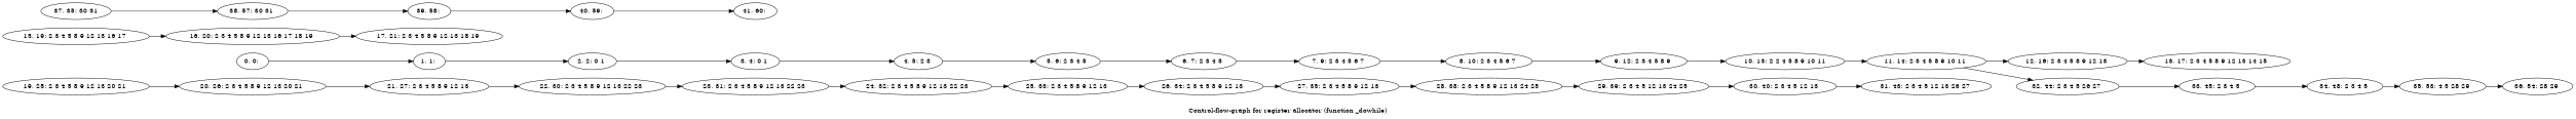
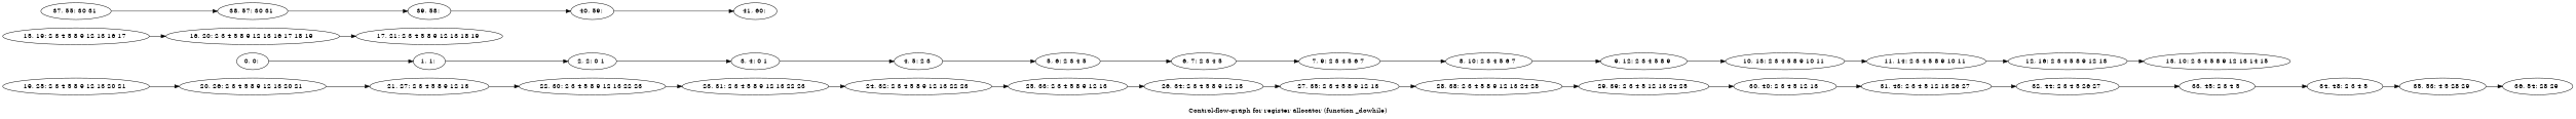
  digraph {
    label="Control-flow-graph for register allocator (function _dowhile)"
    rankdir=LR
    n1 [label="0, 0: "]
    n2 [label="1, 1: "]
    n3 [label="2, 2: 0 1 "]
    n4 [label="3, 4: 0 1 "]
    n5 [label="4, 5: 2 3 "]
    n6 [label="5, 6: 2 3 4 5 "]
    n7 [label="6, 7: 2 3 4 5 "]
    n8 [label="7, 9: 2 3 4 5 6 7 "]
    n9 [label="8, 10: 2 3 4 5 6 7 "]
    n10 [label="9, 12: 2 3 4 5 8 9 "]
-   n11 [label="10, 13: 2 2 4 5 8 9 10 11"]
+   n11 [label="10, 13: 2 3 4 5 8 9 10 11 "]
    n12 [label="11, 14: 2 3 4 5 8 9 10 11 "]
    n13 [label="12, 16: 2 3 4 5 8 9 12 13 "]
-   n14 [label="13, 17: 2 3 4 5 8 9 12 13 14 15 "]
+   n14 [label="13, 10: 2 3 4 5 8 9 12 13 14 15"]
    n15 [label="15, 19: 2 3 4 5 8 9 12 13 16 17 "]
    n16 [label="16, 20: 2 3 4 5 8 9 12 13 16 17 18 19 "]
    n17 [label="17, 21: 2 3 4 5 8 9 12 13 18 19 "]
    n18 [label="19, 25: 2 3 4 5 8 9 12 13 20 21 "]
    n19 [label="20, 26: 2 3 4 5 8 9 12 13 20 21 "]
    n20 [label="21, 27: 2 3 4 5 8 9 12 13 "]
    n21 [label="22, 30: 2 3 4 5 8 9 12 13 22 23 "]
    n22 [label="23, 31: 2 3 4 5 8 9 12 13 22 23 "]
    n23 [label="24, 32: 2 3 4 5 8 9 12 13 22 23 "]
    n24 [label="25, 33: 2 3 4 5 8 9 12 13 "]
    n25 [label="26, 34: 2 3 4 5 8 9 12 13 "]
    n26 [label="27, 35: 2 3 4 5 8 9 12 13 "]
    n27 [label="28, 38: 2 3 4 5 8 9 12 13 24 25 "]
    n28 [label="29, 39: 2 3 4 5 12 13 24 25 "]
    n29 [label="30, 40: 2 3 4 5 12 13 "]
    n30 [label="31, 43: 2 3 4 5 12 13 26 27 "]
    n31 [label="32, 44: 2 3 4 5 26 27 "]
    n32 [label="33, 45: 2 3 4 5 "]
    n33 [label="34, 48: 2 3 4 5 "]
    n34 [label="35, 53: 4 5 28 29 "]
    n35 [label="36, 54: 28 29 "]
-   n36 [label="37, 35: 30 31"]
+   n36 [label="37, 55: 30 31 "]
    n37 [label="38, 57: 30 31 "]
    n38 [label="39, 58: "]
    n39 [label="40, 59: "]
    n40 [label="41, 60: "]
    n1 -> n2
    n2 -> n3
    n3 -> n4
    n4 -> n5
    n5 -> n6
    n6 -> n7
    n7 -> n8
    n8 -> n9
    n9 -> n10
    n10 -> n11
    n11 -> n12
    n12 -> n13
    n13 -> n14
    n15 -> n16
    n16 -> n17
    n18 -> n19
    n19 -> n20
    n20 -> n21
    n21 -> n22
    n22 -> n23
    n23 -> n24
    n24 -> n25
    n25 -> n26
    n26 -> n27
    n27 -> n28
    n28 -> n29
    n29 -> n30
-   n12 -> n31
+   n30 -> n31
    n31 -> n32
    n32 -> n33
    n33 -> n34
    n34 -> n35
    n36 -> n37
    n37 -> n38
    n38 -> n39
    n39 -> n40
  }
